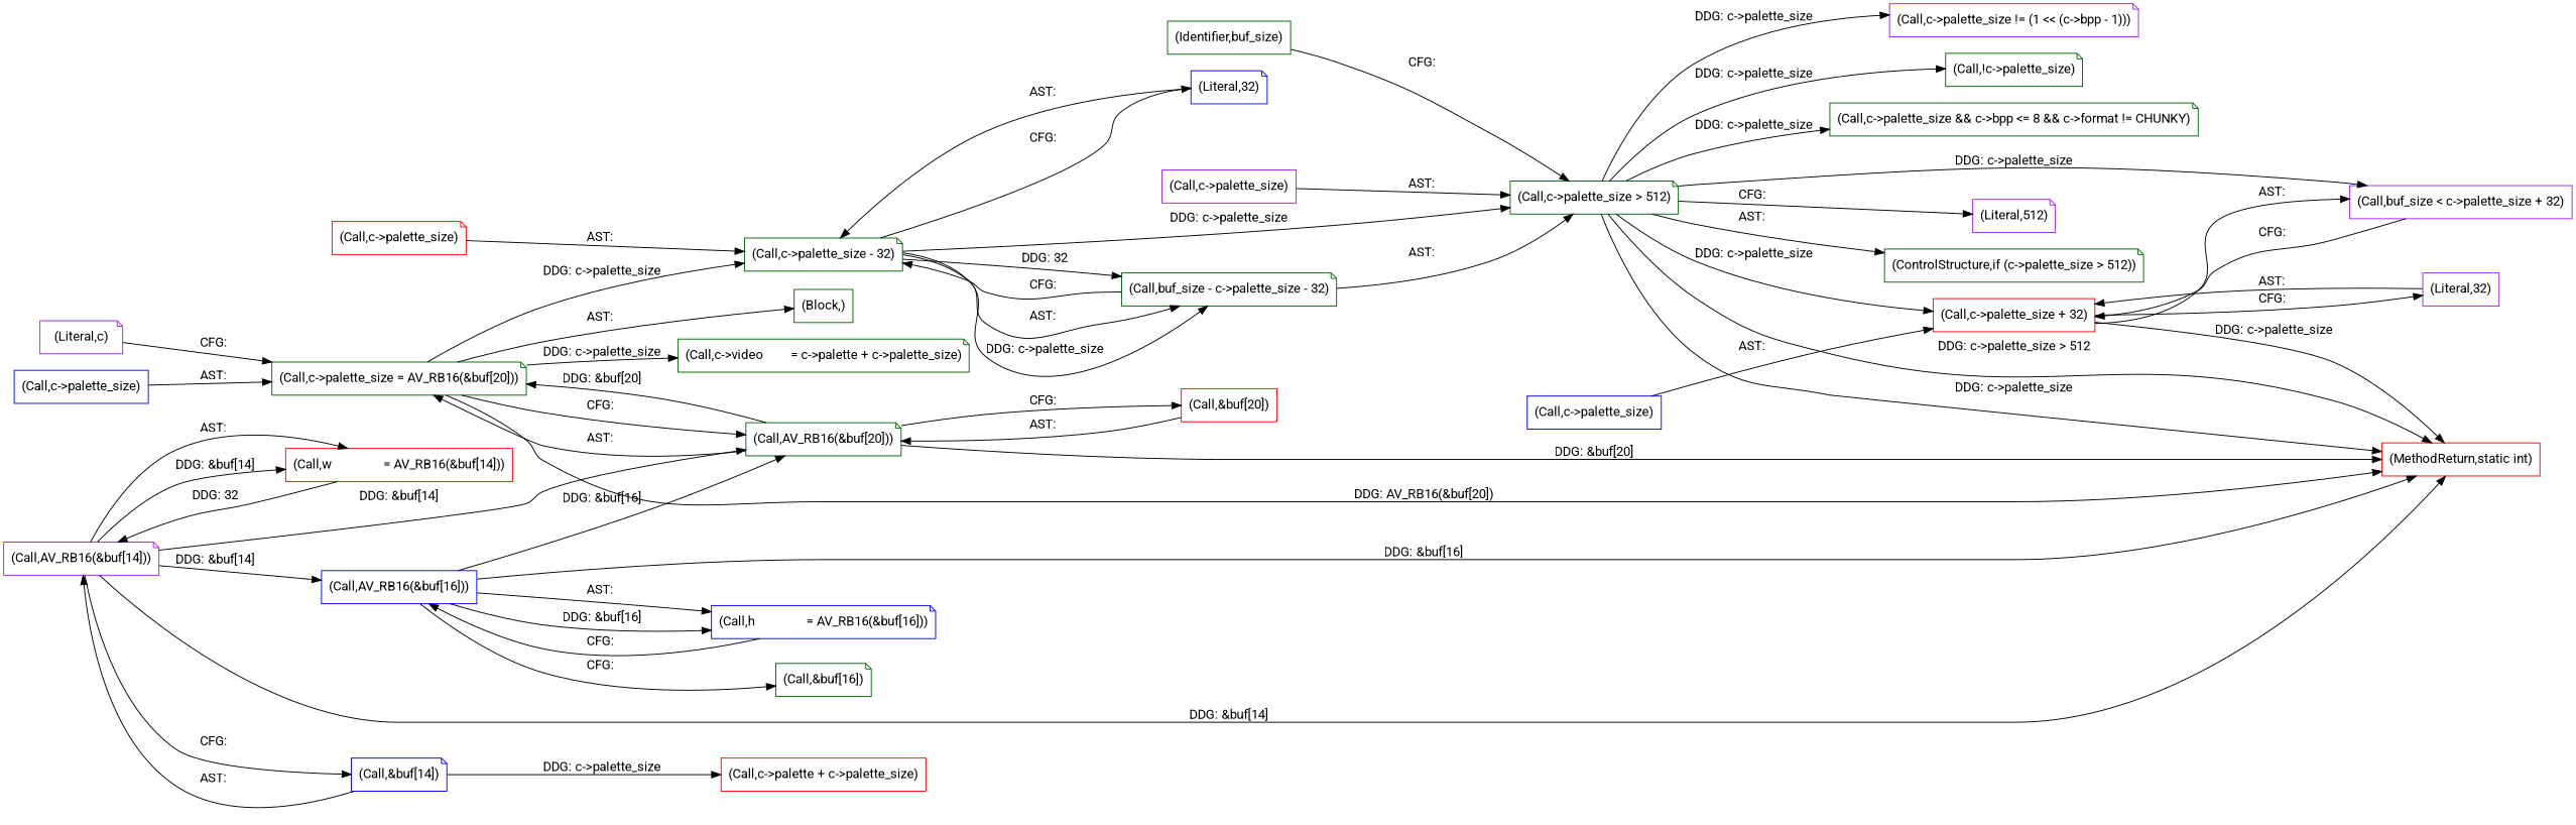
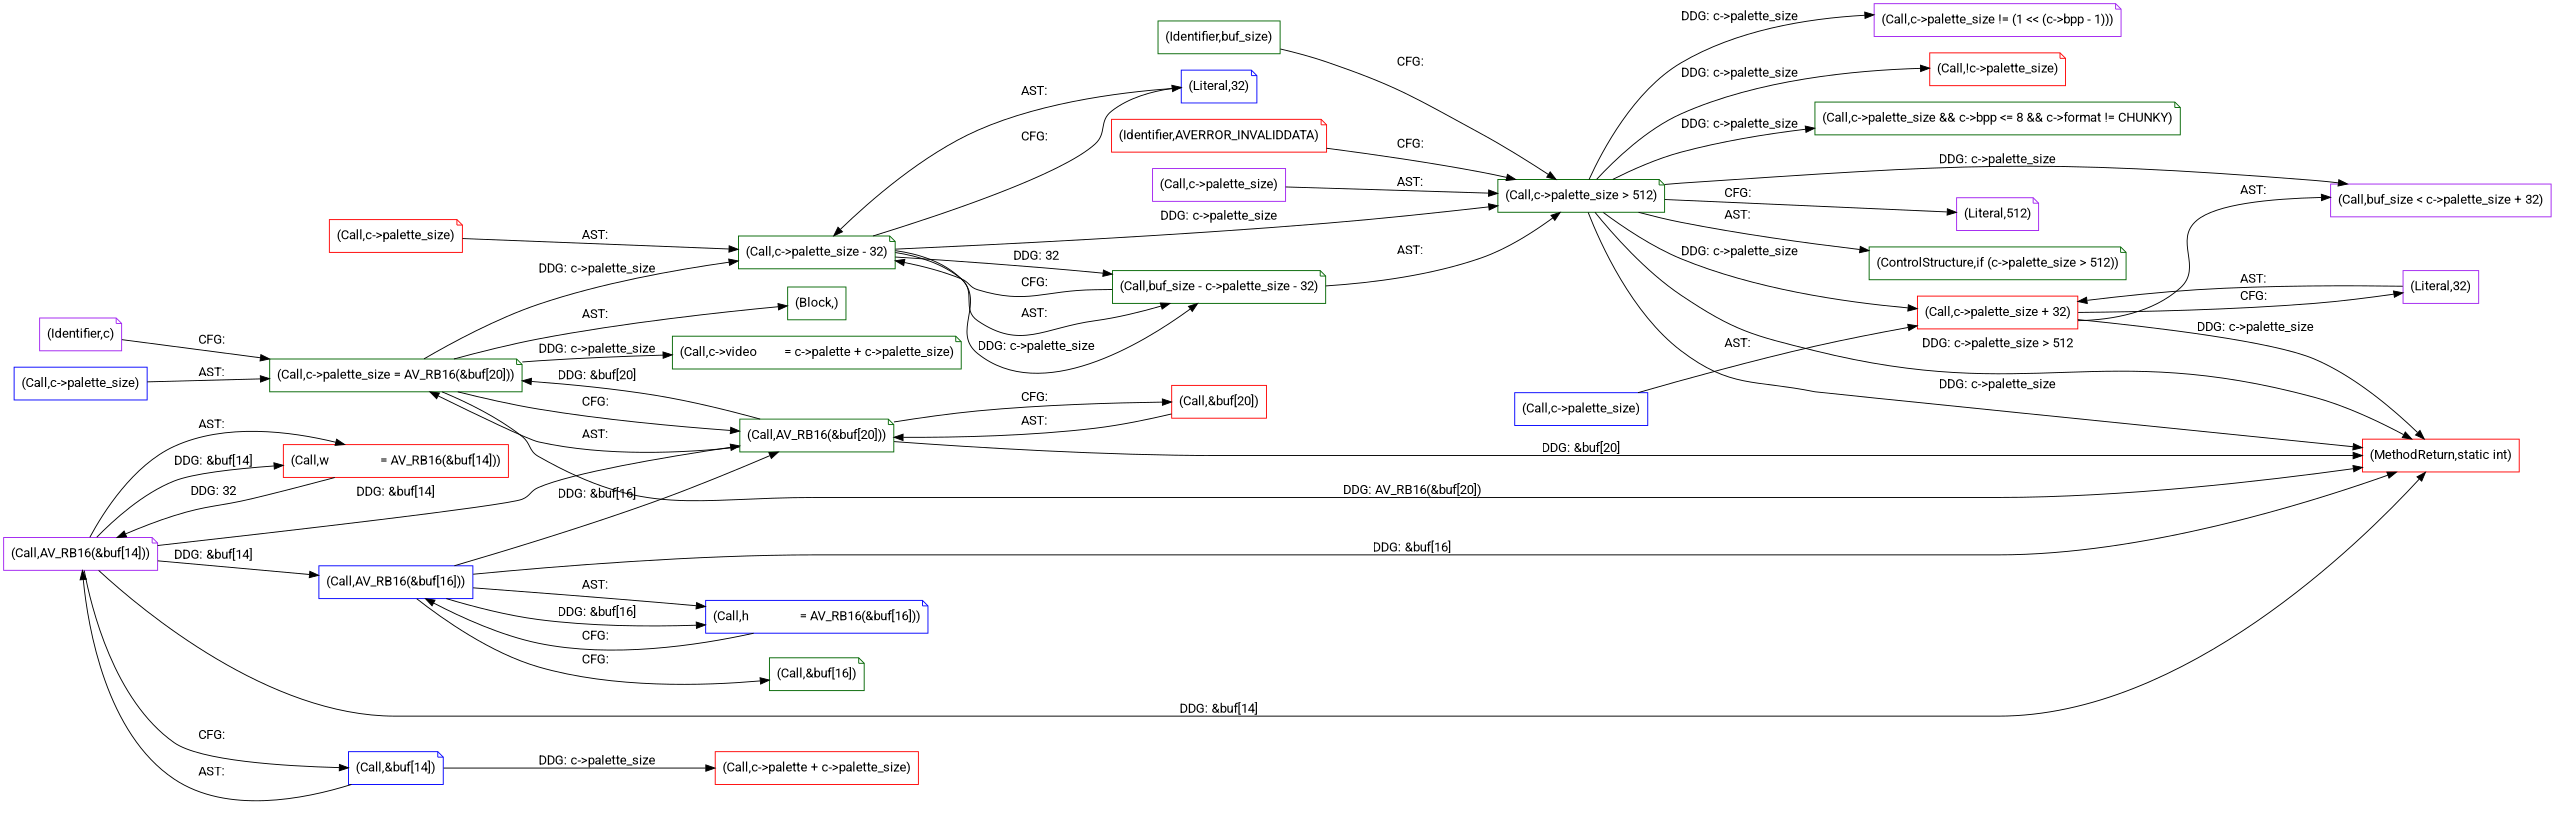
  digraph {
    fontname=Roboto
    rankdir=LR
    node [color=darkgreen fontname=Roboto shape=note]
    edge [fontname=Roboto]
    n1 [color=red label="(Call,c->palette_size + 32)" shape=box]
    n2 [color=purple label="(Literal,32)" shape=box]
    n3 [color=red label="(MethodReturn,static int)" shape=box]
    n4 [color=purple label="(Call,buf_size < c->palette_size + 32)" shape=box]
    n5 [label="(Call,c->palette_size > 512)"]
    n6 [color=purple label="(Call,c->palette_size != (1 << (c->bpp - 1)))"]
-   n7 [label="(Call,!c->palette_size)"]
+   n7 [color=red label="(Call,!c->palette_size)"]
    n8 [label="(Call,c->palette_size && c->bpp <= 8 && c->format != CHUNKY)"]
    n9 [color=purple label="(Literal,512)"]
    n10 [label="(ControlStructure,if (c->palette_size > 512))"]
    n11 [label="(Call,c->palette_size - 32)"]
    n12 [label="(Call,buf_size - c->palette_size - 32)"]
    n13 [color=blue label="(Literal,32)"]
    n14 [label="(Call,c->palette_size = AV_RB16(&buf[20]))"]
    n15 [label="(Call,AV_RB16(&buf[20]))"]
    n16 [label="(Block,)" shape=box]
    n17 [label="(Call,c->video        = c->palette + c->palette_size)"]
    n18 [color=red label="(Call,&buf[20])" shape=box]
    n19 [color=red label="(Call,c->palette + c->palette_size)" shape=box]
    n20 [color=blue label="(Call,AV_RB16(&buf[16]))" shape=box]
    n21 [color=blue label="(Call,h               = AV_RB16(&buf[16]))"]
    n22 [label="(Call,&buf[16])"]
    n23 [color=purple label="(Call,AV_RB16(&buf[14]))"]
    n24 [color=blue label="(Call,&buf[14])"]
    n25 [color=red label="(Call,w               = AV_RB16(&buf[14]))" shape=box]
-   n26 [color=purple label="(Literal,c)"]
+   n26 [color=purple label="(Identifier,c)"]
    n27 [color=blue label="(Call,c->palette_size)" shape=box]
    n28 [label="(Identifier,buf_size)" shape=box]
    n29 [color=red label="(Call,c->palette_size)"]
+   n30 [color=red label="(Identifier,AVERROR_INVALIDDATA)"]
    n31 [color=blue label="(Call,c->palette_size)" shape=box]
    n32 [color=purple label="(Call,c->palette_size)" shape=box]
    n1 -> n2 [label="CFG: "]
    n1 -> n3 [label="DDG: c->palette_size"]
    n1 -> n4 [label="AST: "]
    n2 -> n1 [label="AST: "]
-   n4 -> n1 [label="CFG: "]
    n5 -> n1 [label="DDG: c->palette_size"]
    n5 -> n3 [label="DDG: c->palette_size > 512"]
    n5 -> n3 [label="DDG: c->palette_size"]
    n5 -> n4 [label="DDG: c->palette_size"]
    n5 -> n6 [label="DDG: c->palette_size"]
    n5 -> n7 [label="DDG: c->palette_size"]
    n5 -> n8 [label="DDG: c->palette_size"]
    n5 -> n9 [label="CFG: "]
    n5 -> n10 [label="AST: "]
    n11 -> n5 [label="DDG: c->palette_size"]
    n11 -> n12 [label="AST: "]
    n11 -> n12 [label="DDG: c->palette_size"]
    n11 -> n12 [label="DDG: 32"]
    n11 -> n13 [label="CFG: "]
    n12 -> n5 [label="AST: "]
    n12 -> n11 [label="CFG: "]
    n13 -> n11 [label="AST: "]
    n14 -> n3 [label="DDG: AV_RB16(&buf[20])"]
    n14 -> n11 [label="DDG: c->palette_size"]
    n14 -> n15 [label="CFG: "]
    n14 -> n16 [label="AST: "]
    n14 -> n17 [label="DDG: c->palette_size"]
    n15 -> n3 [label="DDG: &buf[20]"]
    n15 -> n14 [label="AST: "]
    n15 -> n14 [label="DDG: &buf[20]"]
    n15 -> n18 [label="CFG: "]
    n18 -> n15 [label="AST: "]
    n20 -> n3 [label="DDG: &buf[16]"]
    n20 -> n15 [label="DDG: &buf[16]"]
    n20 -> n21 [label="AST: "]
    n20 -> n21 [label="DDG: &buf[16]"]
    n20 -> n22 [label="CFG: "]
    n21 -> n20 [label="CFG: "]
    n23 -> n3 [label="DDG: &buf[14]"]
    n23 -> n15 [label="DDG: &buf[14]"]
    n23 -> n20 [label="DDG: &buf[14]"]
    n23 -> n24 [label="CFG: "]
    n23 -> n25 [label="AST: "]
    n23 -> n25 [label="DDG: &buf[14]"]
    n24 -> n19 [label="DDG: c->palette_size"]
    n24 -> n23 [label="AST: "]
    n25 -> n23 [label="DDG: 32"]
    n26 -> n14 [label="CFG: "]
    n27 -> n14 [label="AST: "]
    n28 -> n5 [label="CFG: "]
    n29 -> n11 [label="AST: "]
+   n30 -> n5 [label="CFG: "]
    n31 -> n1 [label="AST: "]
    n32 -> n5 [label="AST: "]
  }
